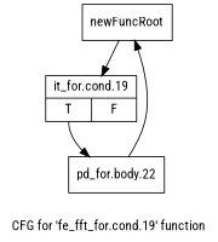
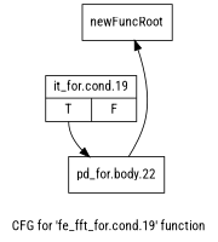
  digraph {
    fontname="Roboto Condensed"
    label="CFG for 'fe_fft_for.cond.19' function"
    node [fontname="Roboto Condensed" shape=record]
    edge [fontname="Roboto Condensed"]
    n1 [label="{newFuncRoot}"]
    n2 [label="{it_for.cond.19|{<s0>T|<s1>F}}"]
    n3 [label="{pd_for.body.22}"]
-   n1 -> n2
    n2 -> n3 [tailport=s0]
    n3 -> n1
  }
